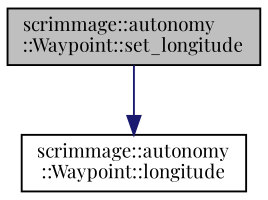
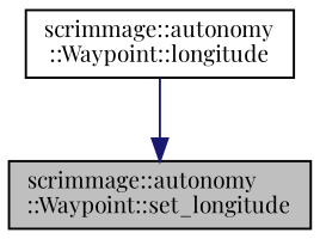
  digraph {
    rankdir=TB
    fontname="Playfair Display"
    node [color=black fontname="Playfair Display" fontsize=10 shape=record style=filled]
    n1 [fillcolor=grey75 fontcolor=black height=0.2 label="scrimmage::autonomy\l::Waypoint::set_longitude" width=0.4]
    n2 [fillcolor=white height=0.2 label="scrimmage::autonomy\l::Waypoint::longitude" width=0.4]
-   n1 -> n2 [color=midnightblue fontname="Playfair Display" fontsize=10 labelfontname=Helvetica labelfontsize=10 style=solid]
+   n2 -> n1 [color=midnightblue fontname="Playfair Display" fontsize=10 labelfontname=Helvetica labelfontsize=10 style=solid]
  }
